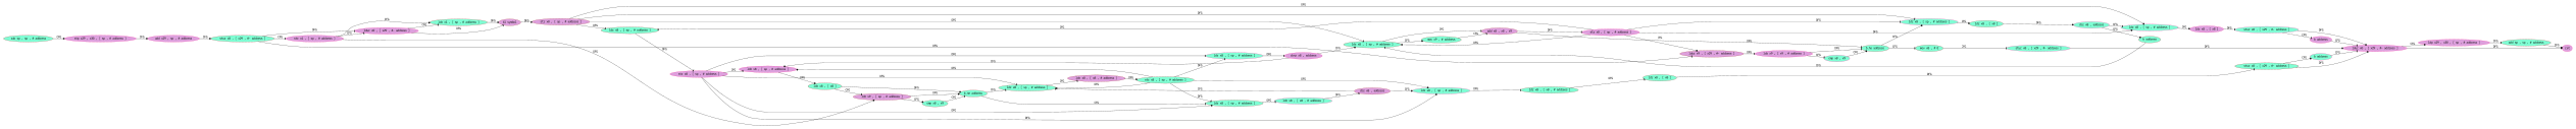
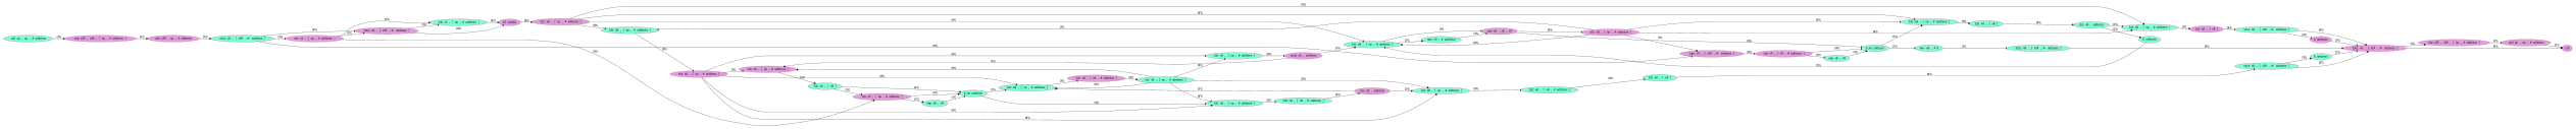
  digraph {
    fontname="IBM Plex Mono"
    rankdir=LR
    node [color=brown fillcolor=aquamarine fontname="IBM Plex Mono" style=filled]
    edge [arrowhead=tee fontname="IBM Plex Mono"]
    n1 [label="sub sp , sp , # address"]
    n2 [color=deeppink fillcolor=plum label="stp x29 , x30 , [ sp , # address ]"]
    n3 [color=deeppink fillcolor=plum label="add x29 , sp , # address"]
    n4 [label="stur x0 , [ x29 , #- address ]"]
    n5 [color=deeppink fillcolor=plum label="str x1 , [ sp , # address ]"]
    n6 [color=deeppink fillcolor=plum label="ldur x0 , [ x29 , #- address ]"]
    n7 [fillcolor=plum label="ldur x9 , [ x29 , #- address ]"]
    n8 [label="ldr x1 , [ sp , # address ]"]
    n9 [fillcolor=plum label="ldr x9 , [ sp , # address ]"]
    n10 [fillcolor=plum label="bl symbol"]
    n11 [color=deeppink fillcolor=plum label="ldr x9 , [ x9 , # address ]"]
    n12 [label="b.ne address"]
    n13 [label="cmp x8 , x9"]
    n14 [fillcolor=plum label="str x0 , [ sp , # address ]"]
    n15 [label="ldr x8 , [ sp , # address ]"]
    n16 [label="ldr x8 , [ sp , # address ]"]
    n17 [color=deeppink label="ldr x8 , [ sp , # address ]"]
    n18 [color=deeppink label="ldr x8 , [ sp , # address ]"]
    n19 [color=deeppink fillcolor=plum label="str x8 , [ sp , # address ]"]
    n20 [label="mov x9 , # address"]
    n21 [fillcolor=plum label="add x8 , x8 , x9"]
    n22 [label="ldr x8 , [ x8 ]"]
    n23 [color=deeppink fillcolor=plum label="ldr x8 , [ x8 ]"]
    n24 [color=deeppink fillcolor=plum label="ldr x8 , [ sp , # address ]"]
    n25 [label="ldr x8 , [ sp , # address ]"]
    n26 [color=deeppink label="ldr x8 , [ sp , # address ]"]
    n27 [label="ldr x8 , [ sp , # address ]"]
    n28 [color=deeppink label="ldr x8 , [ sp , # address ]"]
    n29 [label="ldr x8 , [ x8 ]"]
    n30 [fillcolor=plum label="ldr x8 , [ x8 , # address ]"]
    n31 [color=deeppink fillcolor=plum label="cbnz x8 , address"]
    n32 [color=deeppink label="ldr x8 , [ x8 , # address ]"]
    n33 [label="ldr x8 , [ x8 , # address ]"]
    n34 [label="str x8 , [ sp , # address ]"]
    n35 [color=deeppink fillcolor=plum label="str x8 , [ sp , # address ]"]
    n36 [label="b.hs address"]
    n37 [fillcolor=plum label="cbz x8 , address"]
    n38 [label="ldr x8 , [ x8 ]"]
    n39 [label="mov x8 , # 0"]
    n40 [color=deeppink label="cmp x8 , x9"]
    n41 [color=deeppink label="stur x8 , [ x29 , #- address ]"]
    n42 [color=deeppink fillcolor=plum label="ldur x0 , [ x29 , #- address ]"]
    n43 [color=deeppink label="cbz x8 , address"]
    n44 [label="stur x8 , [ x29 , #- address ]"]
    n45 [color=deeppink label="b address"]
    n46 [color=deeppink fillcolor=plum label="ldp x29 , x30 , [ sp , # address ]"]
    n47 [color=deeppink fillcolor=plum label=ret]
-   n48 [label="add sp , sp , # address"]
+   n48 [fillcolor=plum label="add sp , sp , # address"]
    n49 [label="b address"]
    n50 [color=deeppink label="stur x8 , [ x29 , #- address ]"]
    n51 [color=deeppink fillcolor=plum label="b address"]
    n1 -> n2 [arrowhead=dot label=CFG]
    n2 -> n3 [arrowhead=dot label=CFG]
    n3 -> n4 [arrowhead=dot label=CFG]
    n4 -> n5 [label=CFG]
    n4 -> n6 [label=DFG]
    n4 -> n7 [label=DFG]
    n5 -> n6 [label=CFG]
    n5 -> n8 [arrowhead=dot label=CFG]
    n5 -> n9 [arrowhead=dot label=DFG]
    n6 -> n8 [label=CFG]
    n6 -> n10 [label=DFG]
    n7 -> n11 [label=DFG]
    n8 -> n10 [arrowhead=dot label=DFG]
    n9 -> n12 [arrowhead=dot label=DFG]
    n9 -> n13 [arrowhead=dot label=CFG]
    n10 -> n14 [arrowhead=dot label=DFG]
    n11 -> n36 [label=DFG]
    n11 -> n40 [label=CFG]
    n12 -> n25 [label=CFG]
    n12 -> n27 [label=CFG]
    n13 -> n12 [label=CFG]
    n14 -> n15 [label=DFG]
    n14 -> n16 [label=DFG]
    n14 -> n17 [label=DFG]
    n14 -> n18 [arrowhead=dot label=DFG]
    n15 -> n19 [label=DFG]
    n16 -> n20 [arrowhead=dot label=CFG]
    n16 -> n21 [label=DFG]
    n17 -> n22 [arrowhead=dot label=DFG]
    n18 -> n23 [arrowhead=dot label=DFG]
    n19 -> n24 [label=DFG]
    n19 -> n25 [label=DFG]
    n19 -> n26 [label=DFG]
    n19 -> n27 [arrowhead=dot label=DFG]
    n19 -> n28 [arrowhead=dot label=DFG]
    n20 -> n21 [label=CFG]
    n21 -> n35 [label=DFG]
    n21 -> n36 [label=DFG]
    n22 -> n43 [arrowhead=dot label=DFG]
    n23 -> n50 [label=DFG]
    n24 -> n29 [arrowhead=dot label=DFG]
    n25 -> n30 [label=DFG]
    n26 -> n31 [label=DFG]
    n27 -> n32 [label=DFG]
    n28 -> n33 [label=DFG]
    n29 -> n9 [label=CFG]
    n29 -> n12 [arrowhead=dot label=DFG]
    n30 -> n34 [arrowhead=dot label=DFG]
    n31 -> n16 [arrowhead=dot label=CFG]
    n31 -> n24 [arrowhead=dot label=CFG]
    n32 -> n37 [label=DFG]
    n33 -> n38 [label=DFG]
    n34 -> n24 [arrowhead=dot label=DFG]
    n34 -> n25 [arrowhead=dot label=DFG]
    n34 -> n26 [label=DFG]
    n34 -> n27 [label=DFG]
    n34 -> n28 [arrowhead=dot label=DFG]
    n35 -> n7 [arrowhead=dot label=CFG]
    n35 -> n15 [label=DFG]
    n35 -> n16 [arrowhead=dot label=DFG]
    n35 -> n17 [label=DFG]
    n35 -> n18 [arrowhead=dot label=DFG]
    n36 -> n17 [arrowhead=dot label=CFG]
    n36 -> n39 [label=CFG]
    n37 -> n25 [label=CFG]
    n37 -> n28 [arrowhead=dot label=CFG]
    n38 -> n44 [label=DFG]
    n39 -> n41 [label=CFG]
    n40 -> n36 [arrowhead=dot label=CFG]
    n41 -> n42 [arrowhead=dot label=DFG]
    n42 -> n46 [arrowhead=dot label=CFG]
    n42 -> n47 [arrowhead=dot label=DFG]
    n43 -> n18 [label=CFG]
    n43 -> n49 [arrowhead=dot label=CFG]
    n44 -> n42 [arrowhead=dot label=DFG]
    n44 -> n45 [arrowhead=dot label=CFG]
    n45 -> n42 [label=CFG]
    n46 -> n48 [label=CFG]
    n48 -> n47 [arrowhead=dot label=CFG]
    n49 -> n16 [label=CFG]
    n50 -> n42 [arrowhead=dot label=DFG]
    n50 -> n51 [label=CFG]
    n51 -> n42 [label=CFG]
  }
